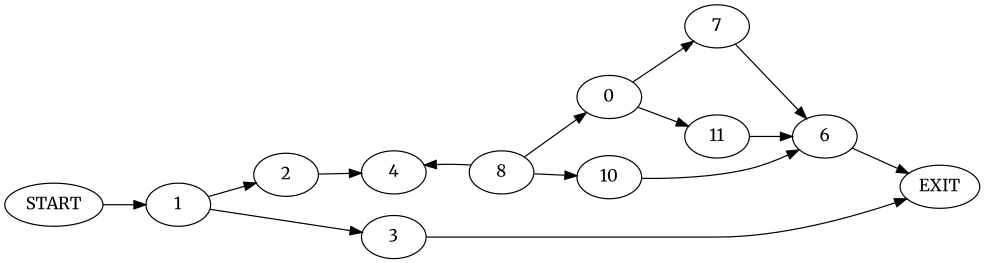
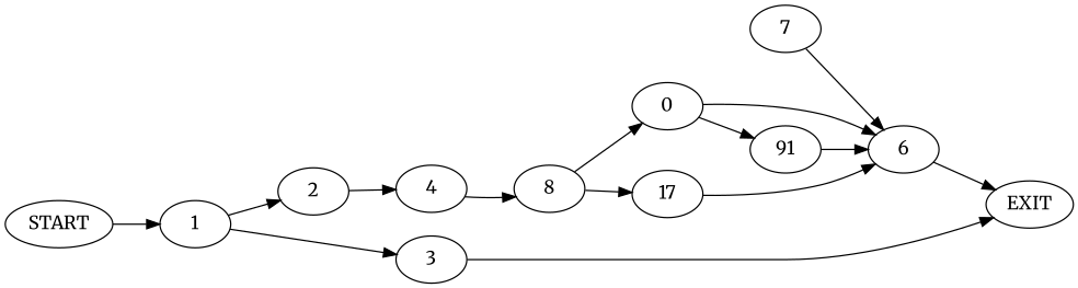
  digraph {
    fontname=Merriweather
    rankdir=LR
    node [fontname=Merriweather]
    edge [fontname=Merriweather]
    n1 [label=START]
    1
    2
    3
    n5 [label=EXIT]
    4
    8
    7
    6
    n10 [label=0]
-   10
-   11
+   10 [label=17]
+   11 [label=91]
    n1 -> 1
    1 -> 2
    1 -> 3
    2 -> 4
    3 -> n5
-   8 -> 4
+   4 -> 8
    8 -> n10
    8 -> 10
    7 -> 6
    6 -> n5
-   n10 -> 7
+   n10 -> 6
    n10 -> 11
    10 -> 6
    11 -> 6
  }
